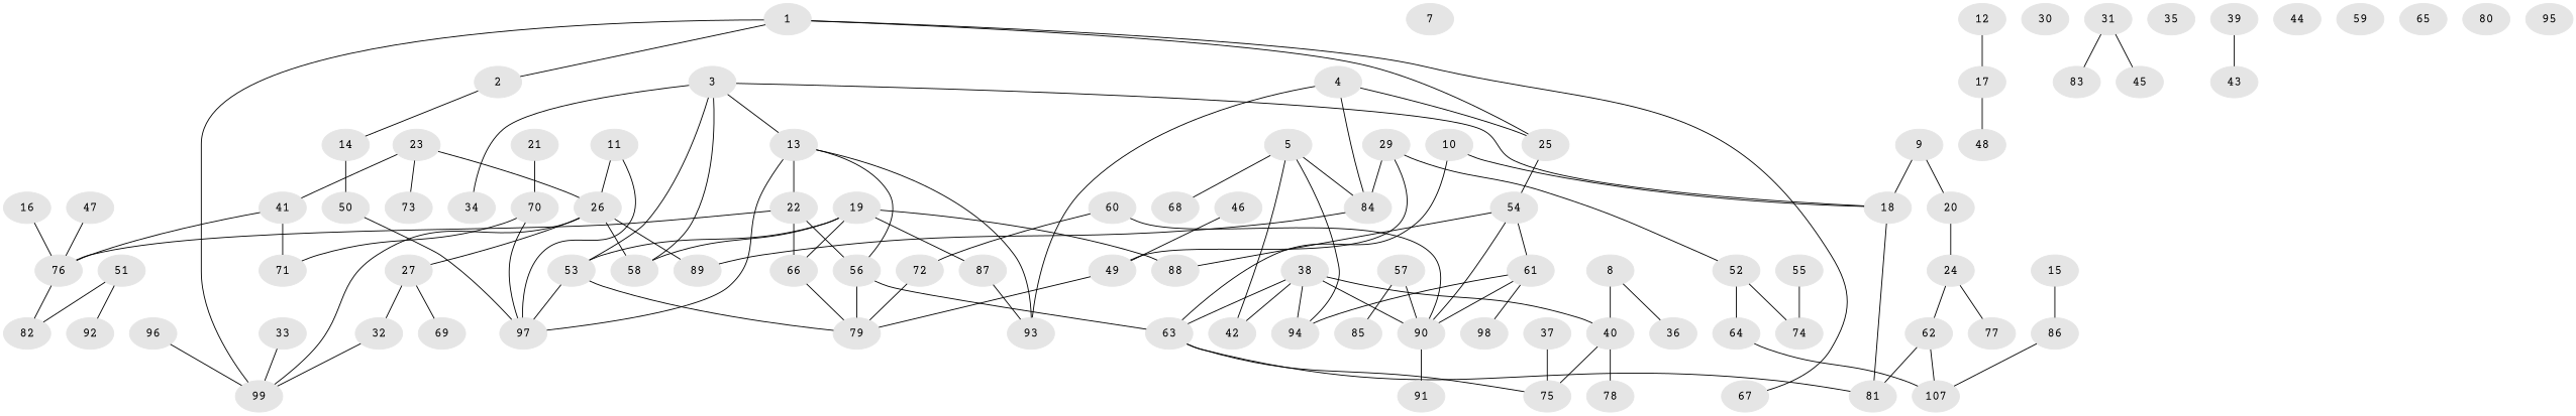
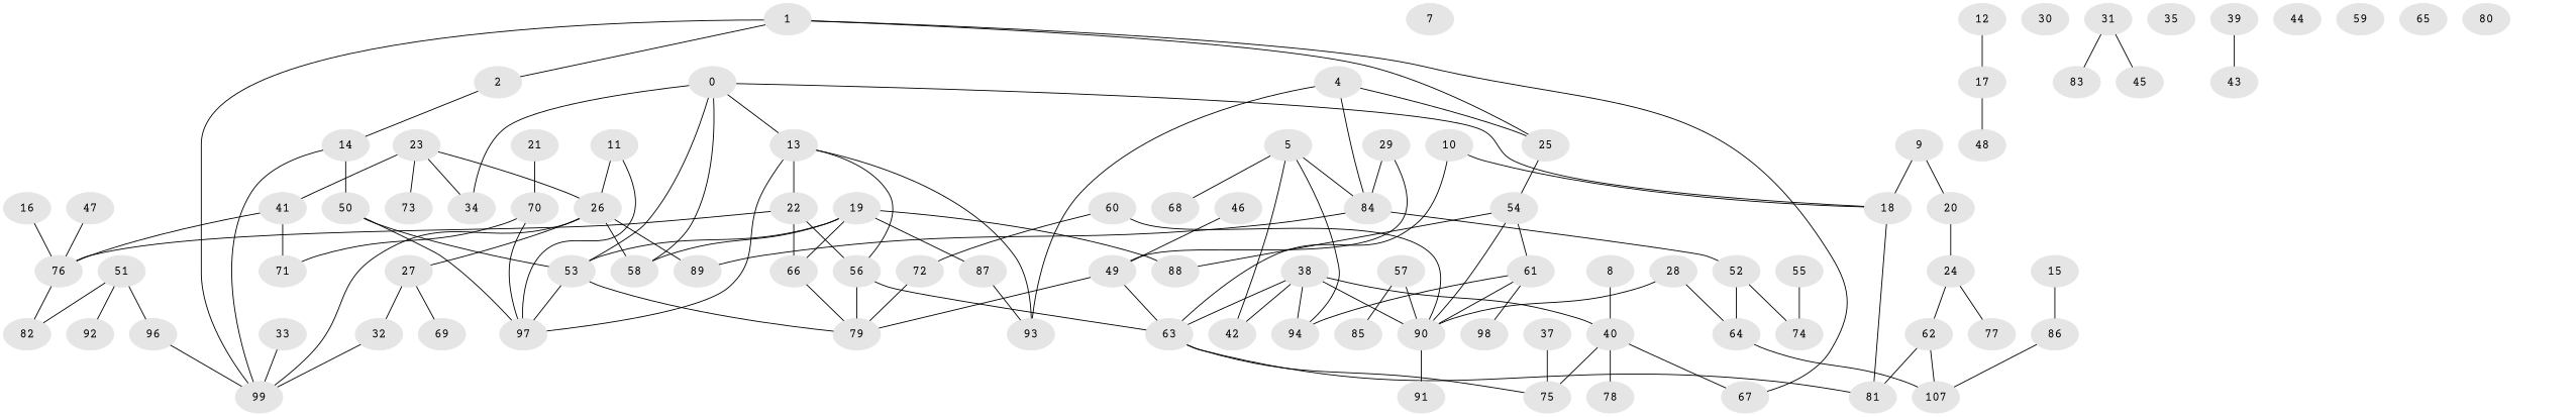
  graph {
    fontname="Courier Prime"
    node [color=gray90 fontname="Courier Prime" style=filled]
    edge [fontname="Courier Prime"]
    1
    2
    25
    67
    99
    14
    54
    50
-   3
+   3 [label=0]
    13
    18
    34
    53
    58
    93
    97
    22
    56
    81
    79
    4
    84
    89
    5
    42
    68
    94
    72
    7
    8
-   36
    40
    75
    78
    9
    20
    24
    10
    63
    11
    26
    27
    12
    17
    48
    76
    66
    15
    86
    n50 [label=107]
    16
    82
    19
    87
    88
    62
    77
    21
    70
    71
    23
    41
    73
    90
    61
    32
    69
+   28
    64
    91
    29
    49
    52
    74
    30
    31
    83
    45
    33
    35
    37
    38
    39
    43
    44
    46
    47
    51
    92
    96
    98
    55
    57
    85
    59
    60
    65
    80
-   95
    1 -- 2
    1 -- 25
    1 -- 67
    1 -- 99
    2 -- 14
    25 -- 54
+   14 -- 99
    14 -- 50
    54 -- 88
    54 -- 90
    54 -- 61
+   50 -- 53
    50 -- 97
    3 -- 13
    3 -- 18
    3 -- 34
    3 -- 53
    3 -- 58
    13 -- 93
    13 -- 97
    13 -- 22
    13 -- 56
    18 -- 81
    53 -- 97
    53 -- 79
    22 -- 56
    22 -- 76
    22 -- 66
    56 -- 79
    56 -- 63
    4 -- 25
    4 -- 93
    4 -- 84
    84 -- 89
    5 -- 84
    5 -- 42
    5 -- 68
    5 -- 94
    72 -- 79
-   8 -- 36
    8 -- 40
+   40 -- 67
    40 -- 75
    40 -- 78
    9 -- 18
    9 -- 20
    20 -- 24
    24 -- 62
    24 -- 77
    10 -- 18
    10 -- 63
    63 -- 81
    63 -- 75
    11 -- 97
    11 -- 26
    26 -- 99
    26 -- 58
    26 -- 89
    26 -- 27
    27 -- 32
    27 -- 69
    12 -- 17
    17 -- 48
    76 -- 82
    66 -- 79
    15 -- 86
    86 -- n50
    16 -- 76
    19 -- 53
    19 -- 58
    19 -- 66
    19 -- 87
    19 -- 88
    87 -- 93
    62 -- 81
    62 -- n50
    21 -- 70
    70 -- 97
    70 -- 71
+   23 -- 34
    23 -- 26
    23 -- 41
    23 -- 73
    41 -- 76
    41 -- 71
    90 -- 91
    61 -- 94
    61 -- 90
    61 -- 98
    32 -- 99
+   28 -- 90
+   28 -- 64
    64 -- n50
    29 -- 84
    29 -- 49
-   29 -- 52
+   84 -- 52
    49 -- 79
+   49 -- 63
    52 -- 64
    52 -- 74
    31 -- 83
    31 -- 45
    33 -- 99
    37 -- 75
    38 -- 42
    38 -- 94
    38 -- 40
    38 -- 63
    38 -- 90
    39 -- 43
    46 -- 49
    47 -- 76
    51 -- 82
    51 -- 92
+   51 -- 96
    96 -- 99
    55 -- 74
    57 -- 90
    57 -- 85
    60 -- 72
    60 -- 90
  }
